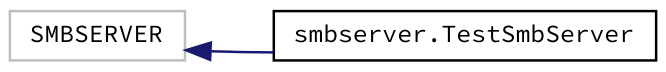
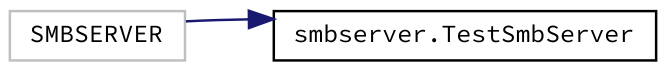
  digraph {
    rankdir=LR
    fontname="Source Code Pro"
    node [fillcolor=white fontname="Source Code Pro" fontsize=10 shape=record style=filled]
    n1 [color=grey75 height=0.2 label=SMBSERVER width=0.4]
    n2 [color=black height=0.2 label="smbserver.TestSmbServer" width=0.4]
-   n1 -> n2 [color=midnightblue dir=back fontname="Source Code Pro" fontsize=10 labelfontname=Helvetica labelfontsize=10 style=solid]
+   n2 -> n1 [color=midnightblue dir=back fontname="Source Code Pro" fontsize=10 labelfontname=Helvetica labelfontsize=10 style=solid]
  }
